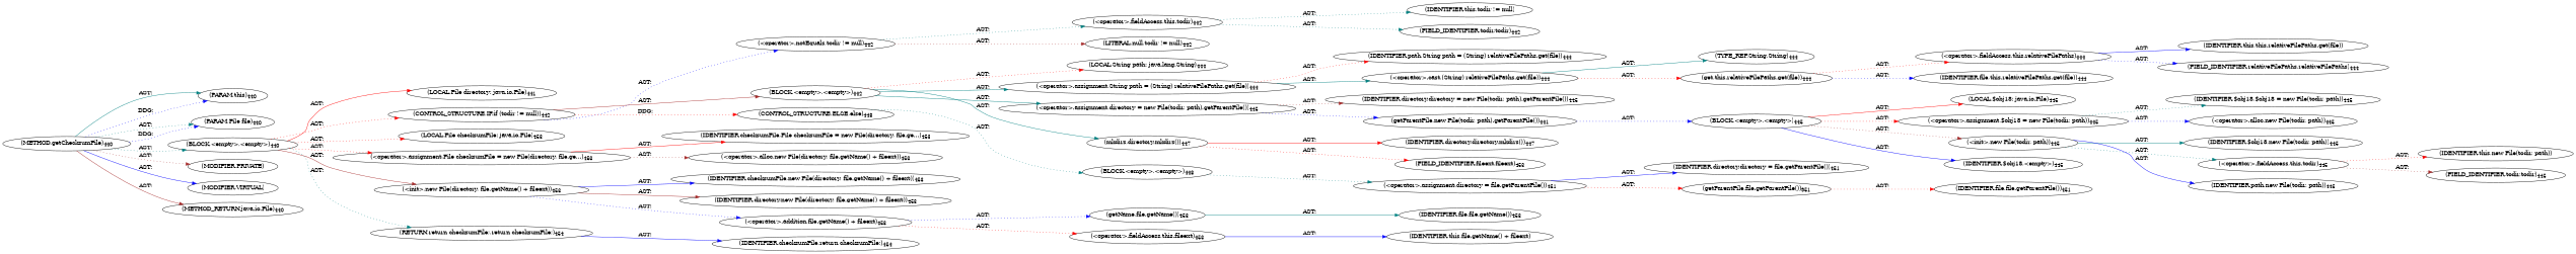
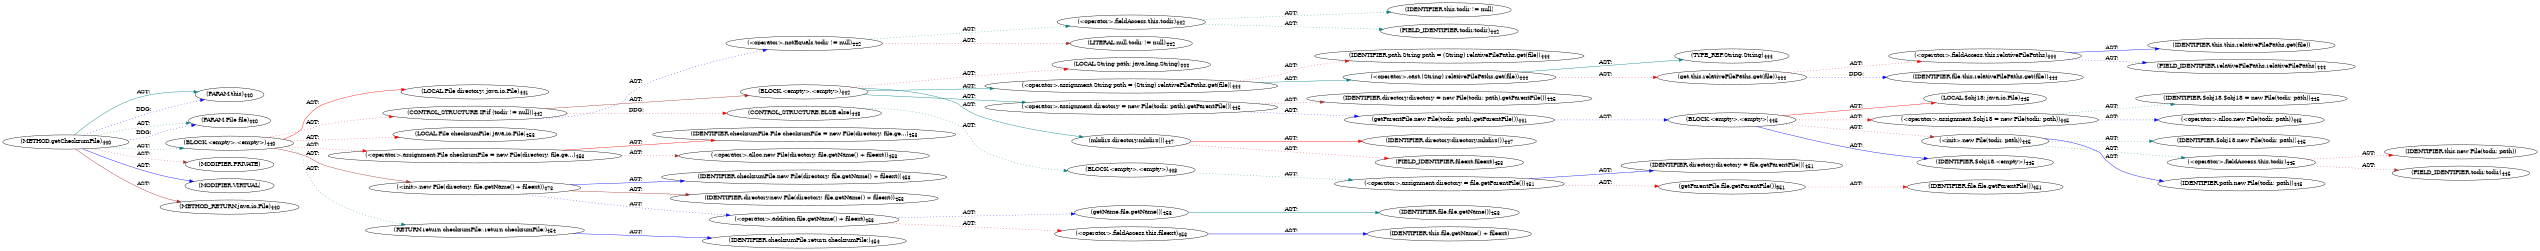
  digraph {
    rankdir=LR
    edge [color=teal style=dotted]
    n1 [label=<(METHOD,getChecksumFile)<SUB>440</SUB>>]
    n2 [label=<(PARAM,this)<SUB>440</SUB>>]
    n3 [label=<(PARAM,File file)<SUB>440</SUB>>]
    n4 [label=<(BLOCK,&lt;empty&gt;,&lt;empty&gt;)<SUB>440</SUB>>]
    n5 [label=<(MODIFIER,PRIVATE)>]
    n6 [label=<(MODIFIER,VIRTUAL)>]
    n7 [label=<(METHOD_RETURN,java.io.File)<SUB>440</SUB>>]
    n8 [label=<(LOCAL,File directory: java.io.File)<SUB>441</SUB>>]
    n9 [label=<(CONTROL_STRUCTURE,IF,if (todir != null))<SUB>442</SUB>>]
    n10 [label=<(LOCAL,File checksumFile: java.io.File)<SUB>453</SUB>>]
    n11 [label=<(&lt;operator&gt;.assignment,File checksumFile = new File(directory, file.ge...)<SUB>453</SUB>>]
-   n12 [label=<(&lt;init&gt;,new File(directory, file.getName() + fileext))<SUB>453</SUB>>]
+   n12 [label=<(&lt;init&gt;,new File(directory, file.getName() + fileext))<SUB>473</SUB>>]
    n13 [label=<(RETURN,return checksumFile;,return checksumFile;)<SUB>454</SUB>>]
    n14 [label=<(&lt;operator&gt;.notEquals,todir != null)<SUB>442</SUB>>]
    n15 [label=<(BLOCK,&lt;empty&gt;,&lt;empty&gt;)<SUB>442</SUB>>]
    n16 [label=<(CONTROL_STRUCTURE,ELSE,else)<SUB>448</SUB>>]
    n17 [label=<(IDENTIFIER,checksumFile,File checksumFile = new File(directory, file.ge...)<SUB>453</SUB>>]
    n18 [label=<(&lt;operator&gt;.alloc,new File(directory, file.getName() + fileext))<SUB>453</SUB>>]
    n19 [label=<(IDENTIFIER,checksumFile,new File(directory, file.getName() + fileext))<SUB>453</SUB>>]
    n20 [label=<(IDENTIFIER,directory,new File(directory, file.getName() + fileext))<SUB>453</SUB>>]
    n21 [label=<(&lt;operator&gt;.addition,file.getName() + fileext)<SUB>453</SUB>>]
    n22 [label=<(IDENTIFIER,checksumFile,return checksumFile;)<SUB>454</SUB>>]
    n23 [label=<(&lt;operator&gt;.fieldAccess,this.todir)<SUB>442</SUB>>]
    n24 [label=<(LITERAL,null,todir != null)<SUB>442</SUB>>]
    n25 [label=<(LOCAL,String path: java.lang.String)<SUB>444</SUB>>]
    n26 [label=<(&lt;operator&gt;.assignment,String path = (String) relativeFilePaths.get(file))<SUB>444</SUB>>]
    n27 [label=<(&lt;operator&gt;.assignment,directory = new File(todir, path).getParentFile())<SUB>445</SUB>>]
    n28 [label=<(mkdirs,directory.mkdirs())<SUB>447</SUB>>]
    n29 [label=<(BLOCK,&lt;empty&gt;,&lt;empty&gt;)<SUB>448</SUB>>]
    n30 [label=<(IDENTIFIER,this,todir != null)>]
    n31 [label=<(FIELD_IDENTIFIER,todir,todir)<SUB>442</SUB>>]
    n32 [label=<(IDENTIFIER,path,String path = (String) relativeFilePaths.get(file))<SUB>444</SUB>>]
    n33 [label=<(&lt;operator&gt;.cast,(String) relativeFilePaths.get(file))<SUB>444</SUB>>]
    n34 [label=<(IDENTIFIER,directory,directory = new File(todir, path).getParentFile())<SUB>445</SUB>>]
    n35 [label=<(getParentFile,new File(todir, path).getParentFile())<SUB>441</SUB>>]
    n36 [label=<(IDENTIFIER,directory,directory.mkdirs())<SUB>447</SUB>>]
    n37 [label=<(FIELD_IDENTIFIER,fileext,fileext)<SUB>453</SUB>>]
    n38 [label=<(TYPE_REF,String,String)<SUB>444</SUB>>]
    n39 [label=<(get,this.relativeFilePaths.get(file))<SUB>444</SUB>>]
    n40 [label=<(&lt;operator&gt;.fieldAccess,this.relativeFilePaths)<SUB>444</SUB>>]
    n41 [label=<(IDENTIFIER,file,this.relativeFilePaths.get(file))<SUB>444</SUB>>]
    n42 [label=<(IDENTIFIER,this,this.relativeFilePaths.get(file))>]
    n43 [label=<(FIELD_IDENTIFIER,relativeFilePaths,relativeFilePaths)<SUB>444</SUB>>]
    n44 [label=<(BLOCK,&lt;empty&gt;,&lt;empty&gt;)<SUB>445</SUB>>]
    n45 [label=<(LOCAL,$obj18: java.io.File)<SUB>445</SUB>>]
    n46 [label=<(&lt;operator&gt;.assignment,$obj18 = new File(todir, path))<SUB>445</SUB>>]
    n47 [label=<(&lt;init&gt;,new File(todir, path))<SUB>445</SUB>>]
    n48 [label=<(IDENTIFIER,$obj18,&lt;empty&gt;)<SUB>445</SUB>>]
    n49 [label=<(IDENTIFIER,$obj18,$obj18 = new File(todir, path))<SUB>445</SUB>>]
    n50 [label=<(&lt;operator&gt;.alloc,new File(todir, path))<SUB>445</SUB>>]
    n51 [label=<(IDENTIFIER,$obj18,new File(todir, path))<SUB>445</SUB>>]
    n52 [label=<(&lt;operator&gt;.fieldAccess,this.todir)<SUB>445</SUB>>]
    n53 [label=<(IDENTIFIER,path,new File(todir, path))<SUB>445</SUB>>]
    n54 [label=<(IDENTIFIER,this,new File(todir, path))>]
    n55 [label=<(FIELD_IDENTIFIER,todir,todir)<SUB>445</SUB>>]
    n56 [label=<(&lt;operator&gt;.assignment,directory = file.getParentFile())<SUB>451</SUB>>]
    n57 [label=<(IDENTIFIER,directory,directory = file.getParentFile())<SUB>451</SUB>>]
    n58 [label=<(getParentFile,file.getParentFile())<SUB>951</SUB>>]
    n59 [label=<(IDENTIFIER,file,file.getParentFile())<SUB>451</SUB>>]
    n60 [label=<(getName,file.getName())<SUB>453</SUB>>]
    n61 [label=<(&lt;operator&gt;.fieldAccess,this.fileext)<SUB>453</SUB>>]
    n62 [label=<(IDENTIFIER,file,file.getName())<SUB>453</SUB>>]
    n63 [label=<(IDENTIFIER,this,file.getName() + fileext)>]
    n1 -> n2 [label="AST: " style=solid]
    n1 -> n2 [color=blue label="DDG: "]
    n1 -> n3 [label="AST: "]
    n1 -> n3 [color=blue label="DDG: "]
    n1 -> n4 [label="AST: "]
    n1 -> n5 [color=brown label="AST: "]
    n1 -> n6 [color=blue label="AST: " style=solid]
    n1 -> n7 [color=brown label="AST: " style=solid]
    n4 -> n8 [color=red label="AST: " style=solid]
    n4 -> n9 [color=red label="AST: "]
    n4 -> n10 [color=red label="AST: "]
    n4 -> n11 [color=red label="AST: "]
    n4 -> n12 [color=brown label="AST: " style=solid]
    n4 -> n13 [label="AST: "]
    n9 -> n14 [color=blue label="AST: "]
    n9 -> n15 [color=brown label="AST: " style=solid]
    n9 -> n16 [color=red label="DDG: "]
    n11 -> n17 [color=red label="AST: " style=solid]
    n11 -> n18 [color=brown label="AST: "]
    n12 -> n19 [color=blue label="AST: " style=solid]
    n12 -> n20 [color=brown label="AST: " style=solid]
    n12 -> n21 [color=blue label="AST: "]
    n13 -> n22 [color=blue label="AST: " style=solid]
    n14 -> n23 [label="AST: "]
    n14 -> n24 [color=brown label="AST: "]
    n15 -> n25 [color=red label="AST: "]
    n15 -> n26 [label="AST: " style=solid]
    n15 -> n27 [label="AST: " style=solid]
    n15 -> n28 [label="AST: " style=solid]
    n16 -> n29 [label="AST: "]
    n21 -> n60 [color=blue label="AST: "]
    n21 -> n61 [color=red label="AST: "]
    n23 -> n30 [label="AST: "]
    n23 -> n31 [label="AST: "]
    n26 -> n32 [color=red label="AST: "]
    n26 -> n33 [label="AST: " style=solid]
    n27 -> n34 [color=brown label="AST: "]
    n27 -> n35 [color=blue label="AST: "]
    n28 -> n36 [color=red label="AST: " style=solid]
    n28 -> n37 [color=red label="AST: "]
    n29 -> n56 [label="AST: "]
    n33 -> n38 [label="AST: " style=solid]
    n33 -> n39 [color=red label="AST: "]
    n35 -> n44 [color=blue label="AST: "]
    n39 -> n40 [color=red label="AST: "]
-   n39 -> n41 [color=blue label="AST: "]
+   n39 -> n41 [color=blue label="DDG: "]
    n40 -> n42 [color=blue label="AST: " style=solid]
    n40 -> n43 [color=blue label="AST: "]
    n44 -> n45 [color=red label="AST: " style=solid]
    n44 -> n46 [color=red label="AST: "]
    n44 -> n47 [color=brown label="AST: "]
    n44 -> n48 [color=blue label="AST: " style=solid]
    n46 -> n49 [label="AST: "]
    n46 -> n50 [color=blue label="AST: "]
-   n47 -> n51 [label="AST: " style=solid]
+   n47 -> n51 [label="AST: "]
    n47 -> n52 [label="AST: "]
    n47 -> n53 [color=blue label="AST: " style=solid]
    n52 -> n54 [color=red label="AST: "]
    n52 -> n55 [color=brown label="AST: "]
    n56 -> n57 [color=blue label="AST: " style=solid]
    n56 -> n58 [color=red label="AST: "]
    n58 -> n59 [color=red label="AST: "]
    n60 -> n62 [label="AST: " style=solid]
    n61 -> n63 [color=blue label="AST: " style=solid]
  }
